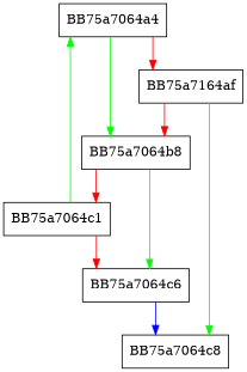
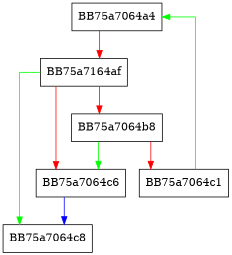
  digraph {
    splines=ortho
    node [shape=box]
    edge [color=green]
    BB75a7064a4
    BB75a7064b8
    n3 [label=BB75a7164af]
    BB75a7064c1
    BB75a7064c6
    BB75a7064c8
-   BB75a7064a4 -> BB75a7064b8
    BB75a7064a4 -> n3 [color=red]
    BB75a7064b8 -> BB75a7064c1 [color=red]
    BB75a7064b8 -> BB75a7064c6
    n3 -> BB75a7064b8 [color=red]
    n3 -> BB75a7064c8
    BB75a7064c1 -> BB75a7064a4
-   BB75a7064c1 -> BB75a7064c6 [color=red]
+   n3 -> BB75a7064c6 [color=red]
    BB75a7064c6 -> BB75a7064c8 [color=blue]
  }
